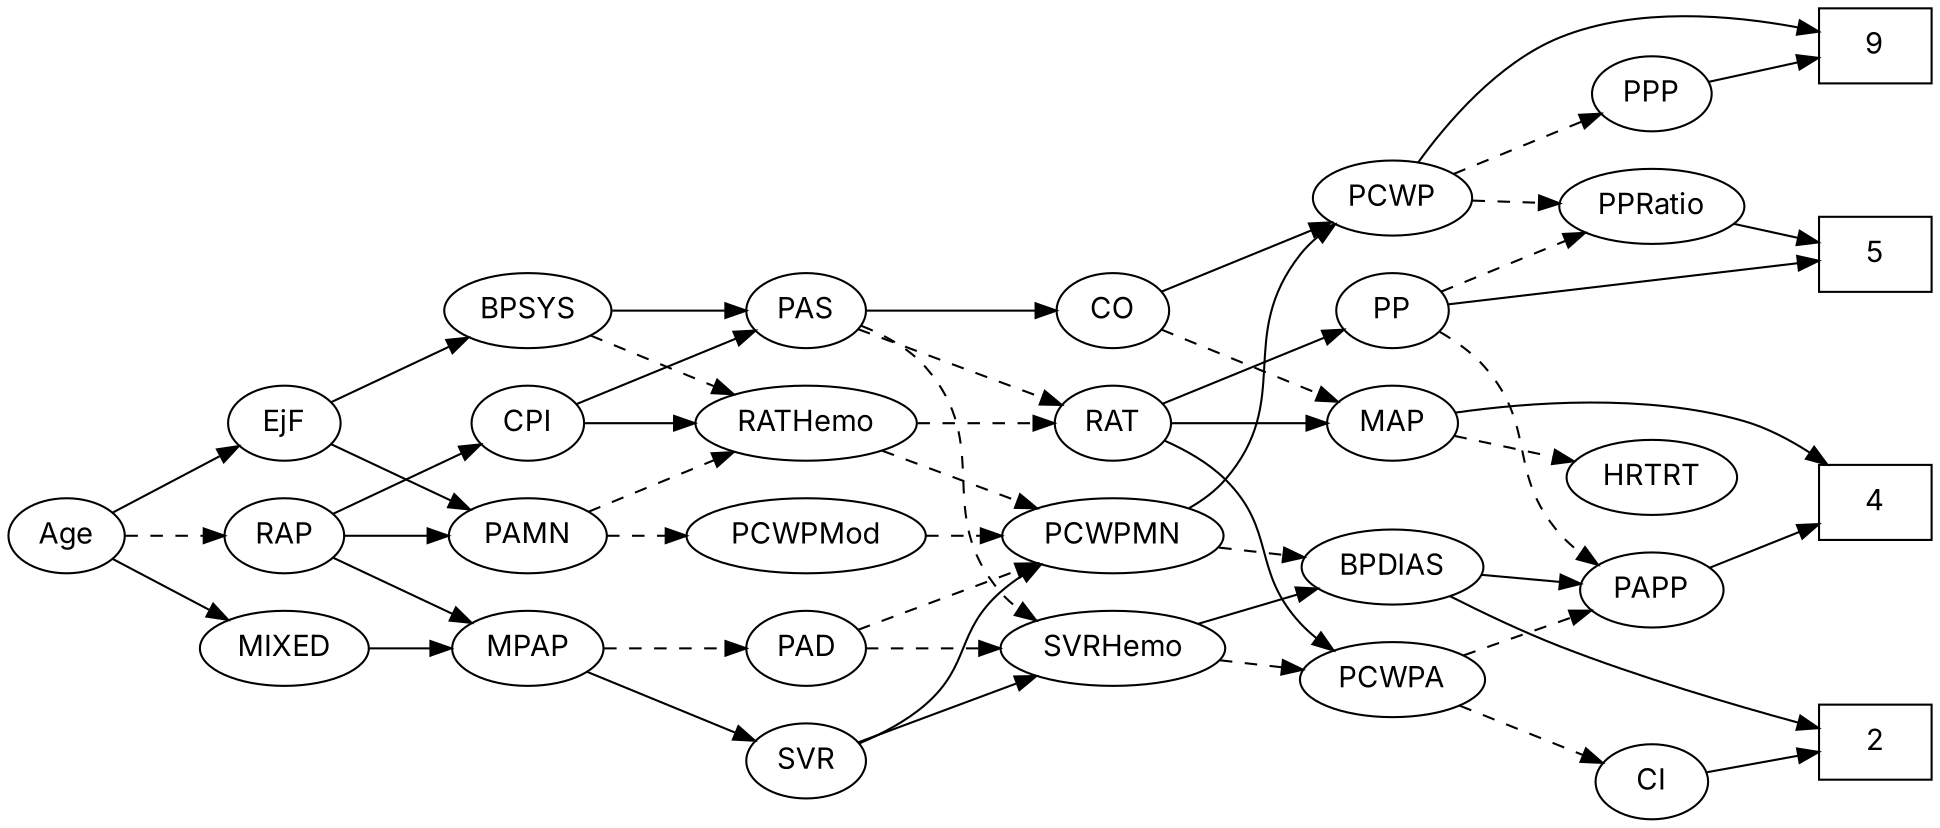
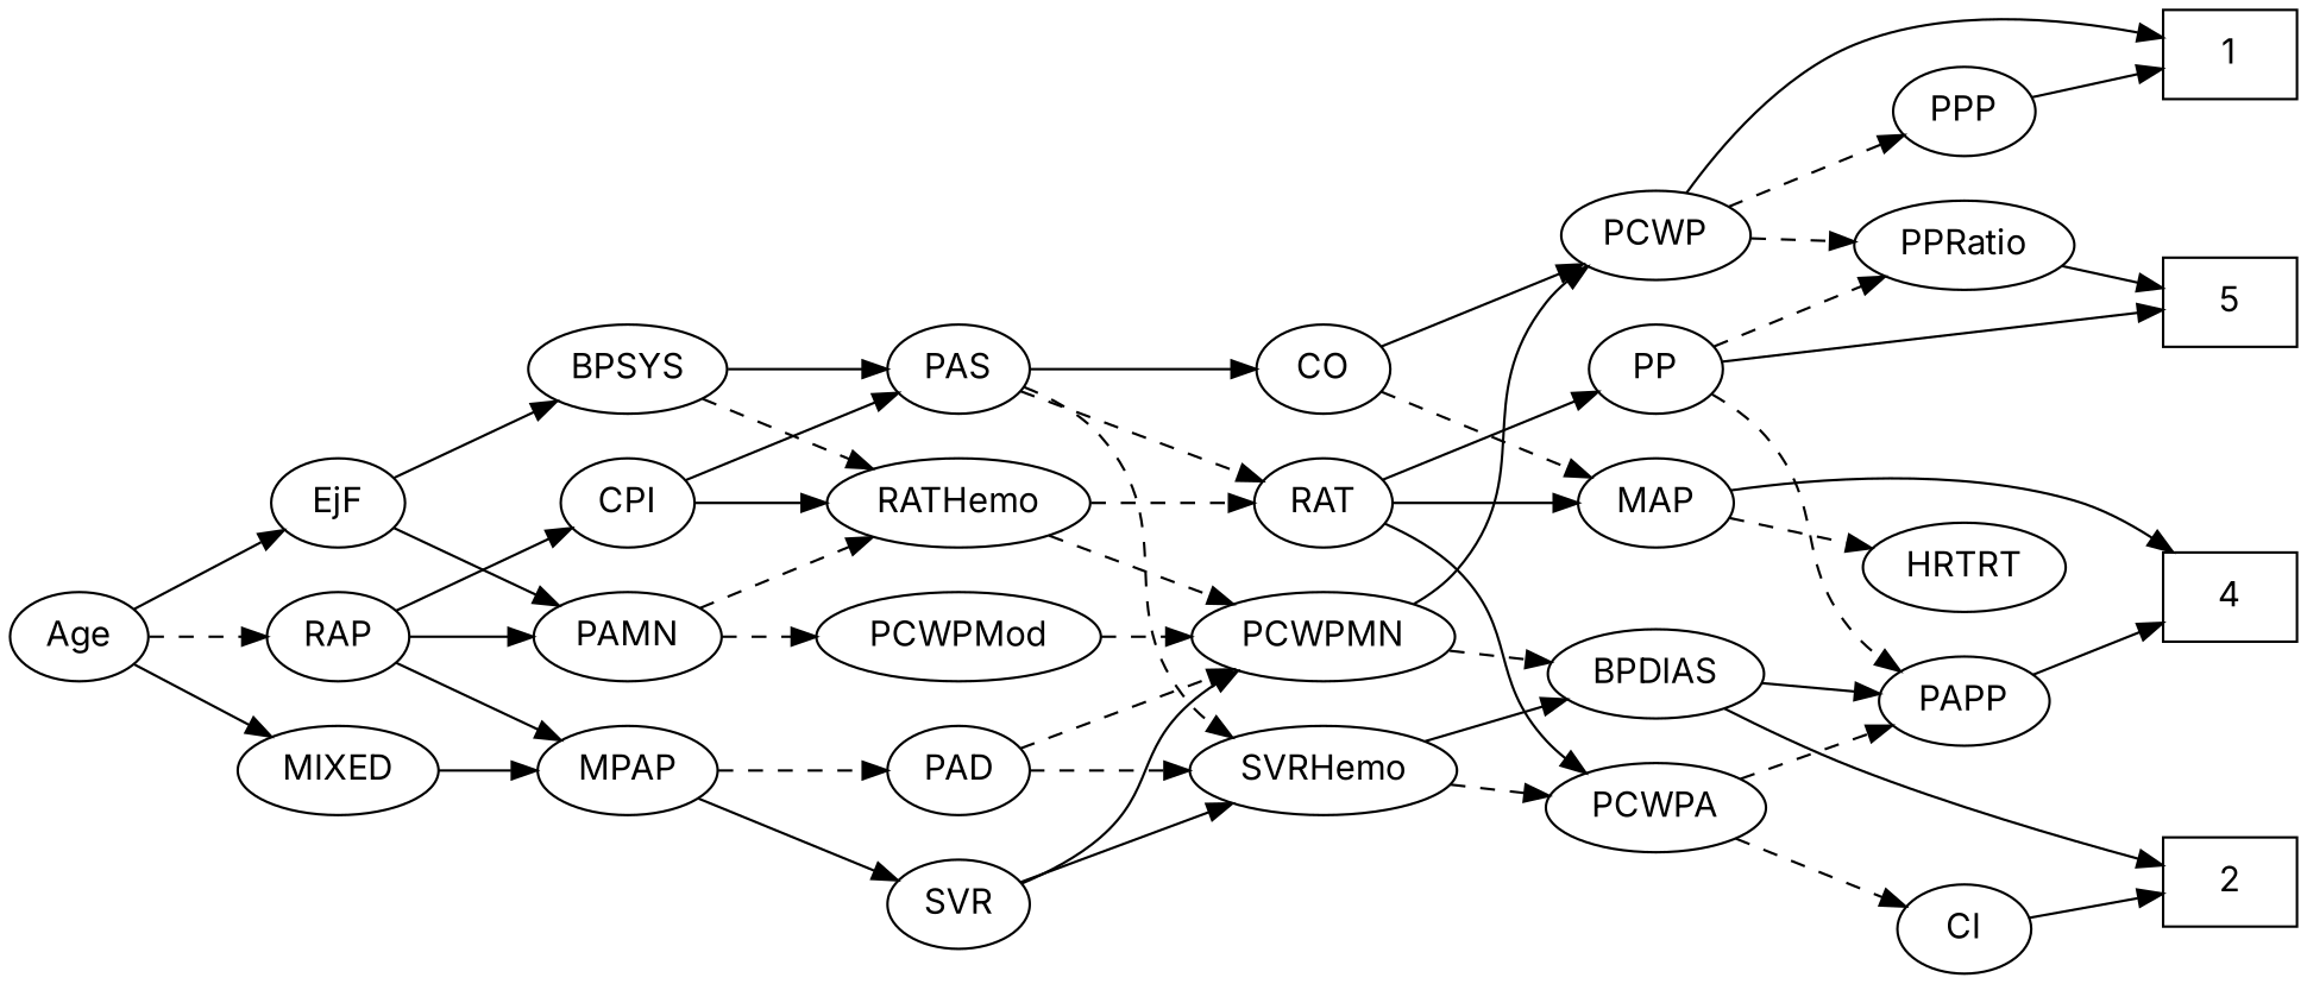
  strict digraph {
    fontname=Inter
    rankdir=LR
    node [fontname=Inter]
    edge [fontname=Inter style=solid]
-   1 [height=0.5 shape=box width=0.75 label=9]
+   1 [height=0.5 shape=box width=0.75]
    2 [height=0.5 shape=box width=0.75]
    4 [height=0.5 shape=box width=0.75]
    5 [height=0.5 shape=box width=0.75]
    Age [height=0.5 width=0.75]
    EjF [height=0.5 width=0.75]
    RAP [height=0.5 width=0.77632]
    MIXED [height=0.5 width=1.1193]
    BPSYS [height=0.5 width=1.0471]
    PAMN [height=0.5 width=1.011]
    MPAP [height=0.5 width=0.97491]
    CPI [height=0.5 width=0.75]
    PAS [height=0.5 width=0.75]
    RATHemo [height=0.5 width=1.3721]
    PCWPMod [height=0.5 width=1.4443]
    PAD [height=0.5 width=0.79437]
    SVR [height=0.5 width=0.77632]
    SVRHemo [height=0.5 width=1.3902]
    CO [height=0.5 width=0.75]
    RAT [height=0.5 width=0.75827]
    PCWPMN [height=0.5 width=1.3902]
    PCWP [height=0.5 width=0.97491]
    BPDIAS [height=0.5 width=1.1735]
    PCWPA [height=0.5 width=1.1555]
    MAP [height=0.5 width=0.84854]
    PP [height=0.5 width=0.75]
    PPRatio [height=0.5 width=1.1013]
    PPP [height=0.5 width=0.75]
    PAPP [height=0.5 width=0.88464]
    CI [height=0.5 width=0.75]
    HRTRT [height=0.5 width=1.1013]
    Age -> EjF
    Age -> RAP [style=dashed]
    Age -> MIXED
    EjF -> BPSYS
    EjF -> PAMN
    RAP -> PAMN
    RAP -> MPAP
    RAP -> CPI
    MIXED -> MPAP
    BPSYS -> PAS
    BPSYS -> RATHemo [style=dashed]
    PAMN -> RATHemo [style=dashed]
    PAMN -> PCWPMod [style=dashed]
    MPAP -> PAD [style=dashed]
    MPAP -> SVR
    CPI -> PAS
    CPI -> RATHemo
    PAS -> SVRHemo [style=dashed]
    PAS -> CO
    PAS -> RAT [style=dashed]
    RATHemo -> RAT [style=dashed]
    RATHemo -> PCWPMN [style=dashed]
    PCWPMod -> PCWPMN [style=dashed]
    PAD -> SVRHemo [style=dashed]
    PAD -> PCWPMN [style=dashed]
    SVR -> SVRHemo
    SVR -> PCWPMN
    SVRHemo -> BPDIAS
    SVRHemo -> PCWPA [style=dashed]
    CO -> PCWP
    CO -> MAP [style=dashed]
    RAT -> PCWPA
    RAT -> MAP
    RAT -> PP
    PCWPMN -> PCWP
    PCWPMN -> BPDIAS [style=dashed]
    PCWP -> 1
    PCWP -> PPRatio [style=dashed]
    PCWP -> PPP [style=dashed]
    BPDIAS -> 2
    BPDIAS -> PAPP
    PCWPA -> PAPP [style=dashed]
    PCWPA -> CI [style=dashed]
    MAP -> 4
    MAP -> HRTRT [style=dashed]
    PP -> 5
    PP -> PPRatio [style=dashed]
    PP -> PAPP [style=dashed]
    PPRatio -> 5
    PPP -> 1
    PAPP -> 4
    CI -> 2
  }
